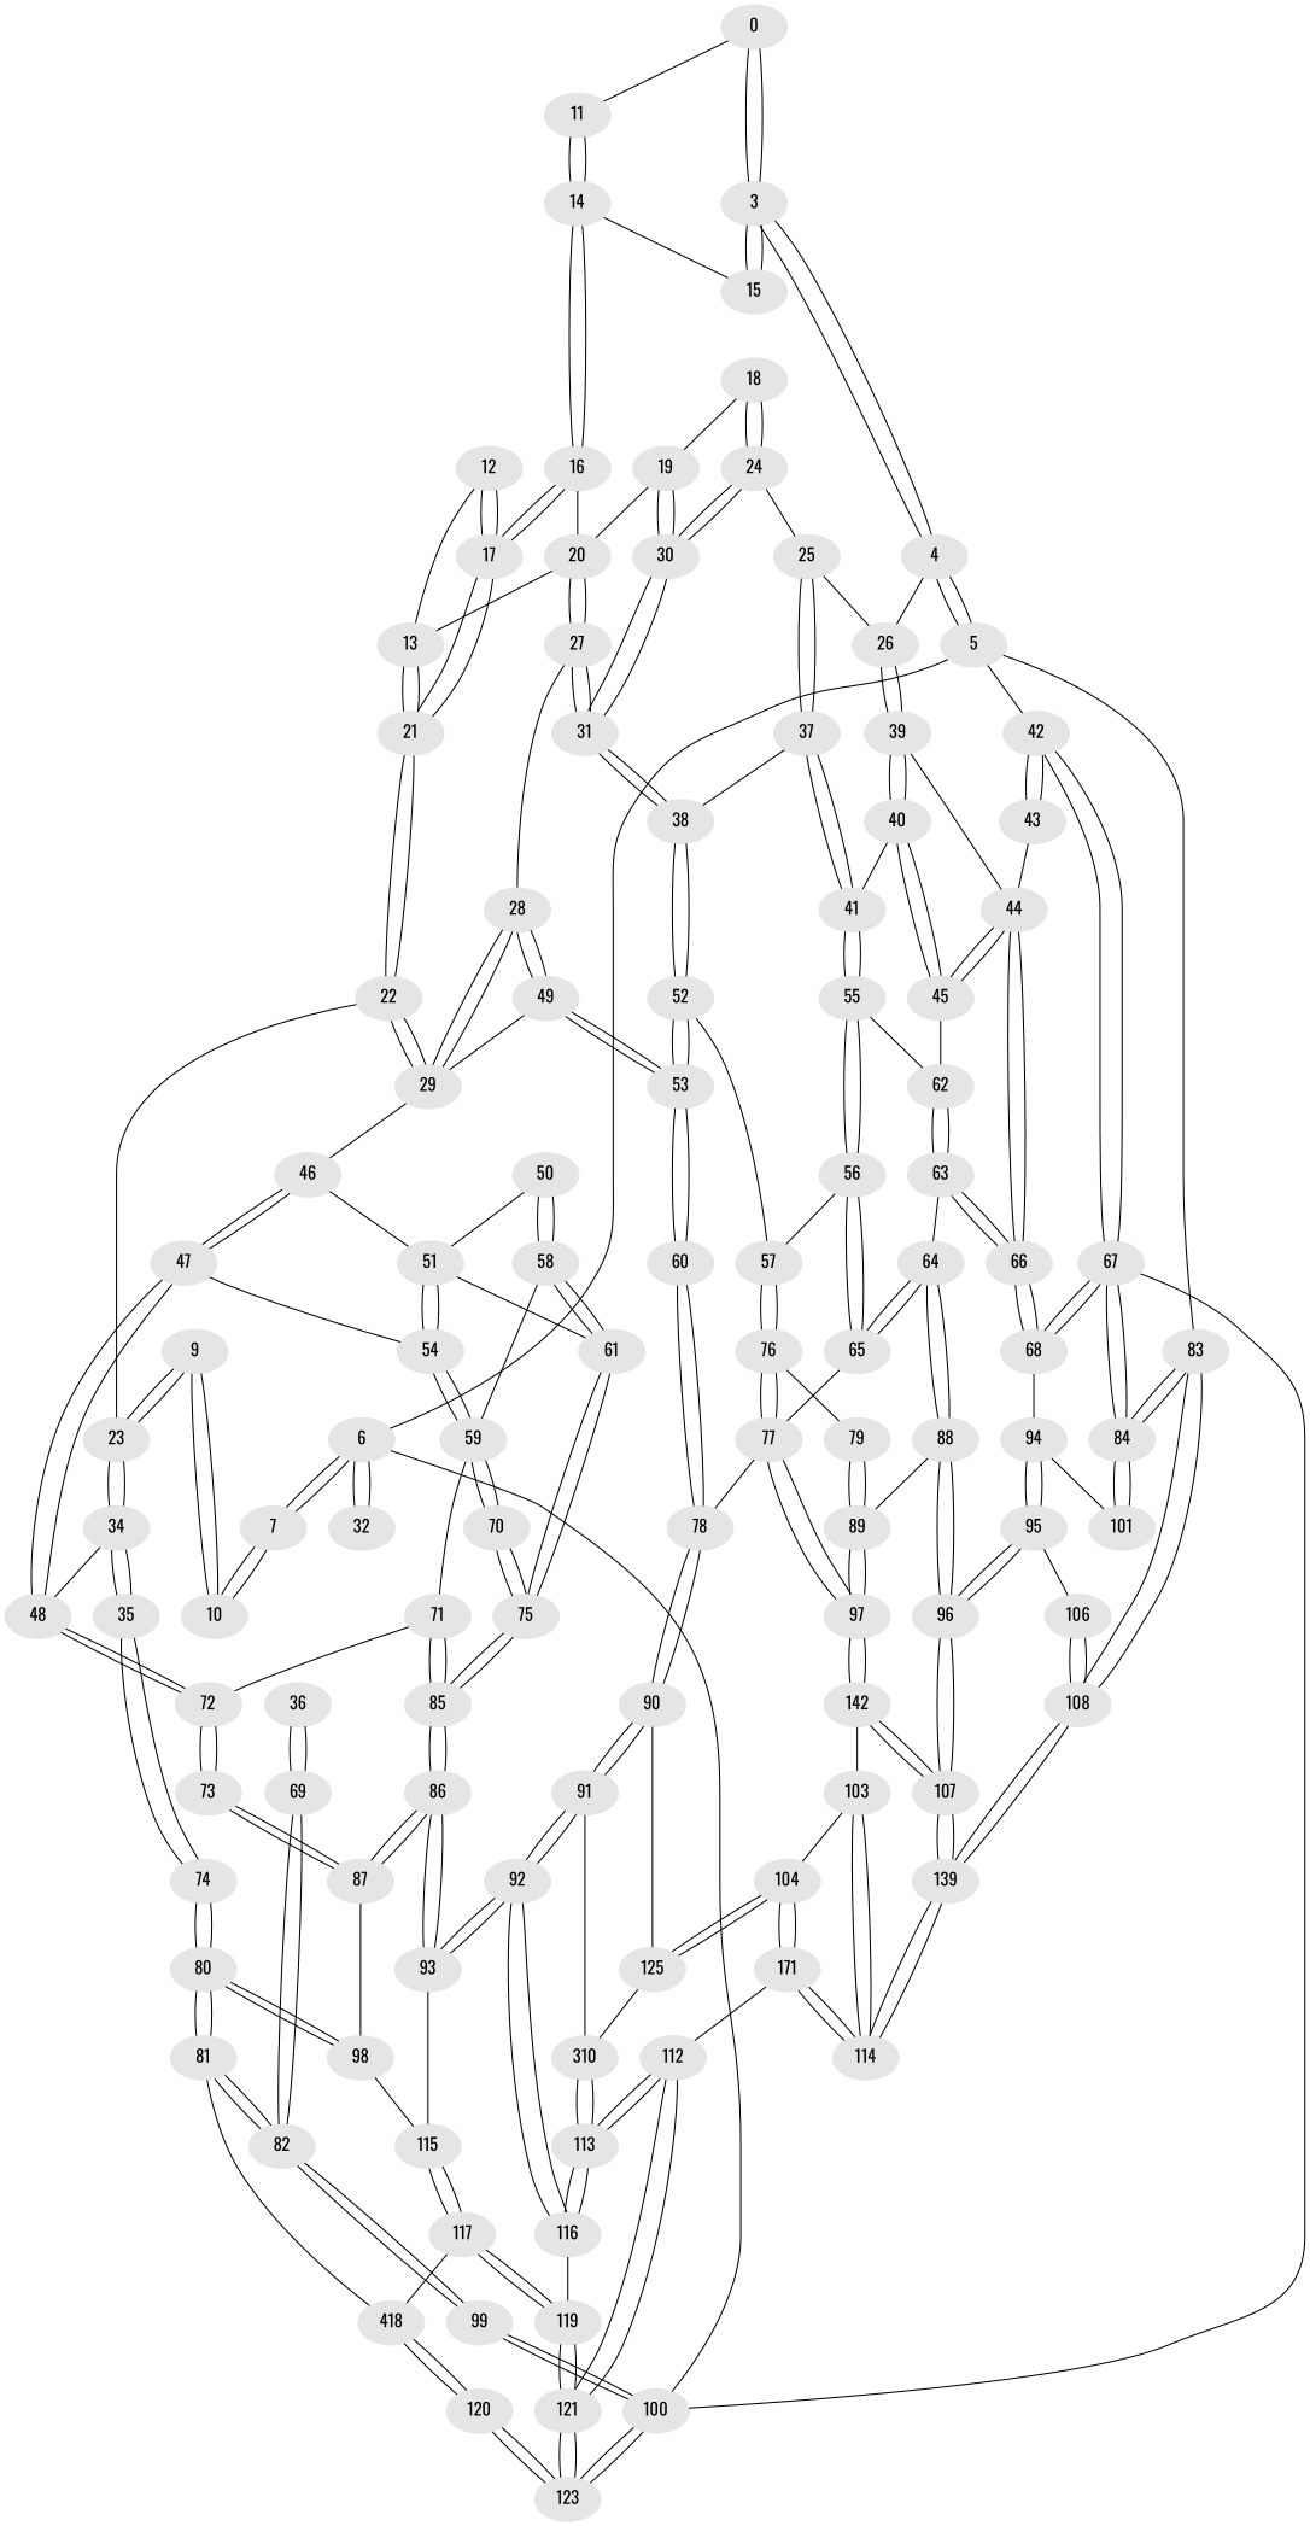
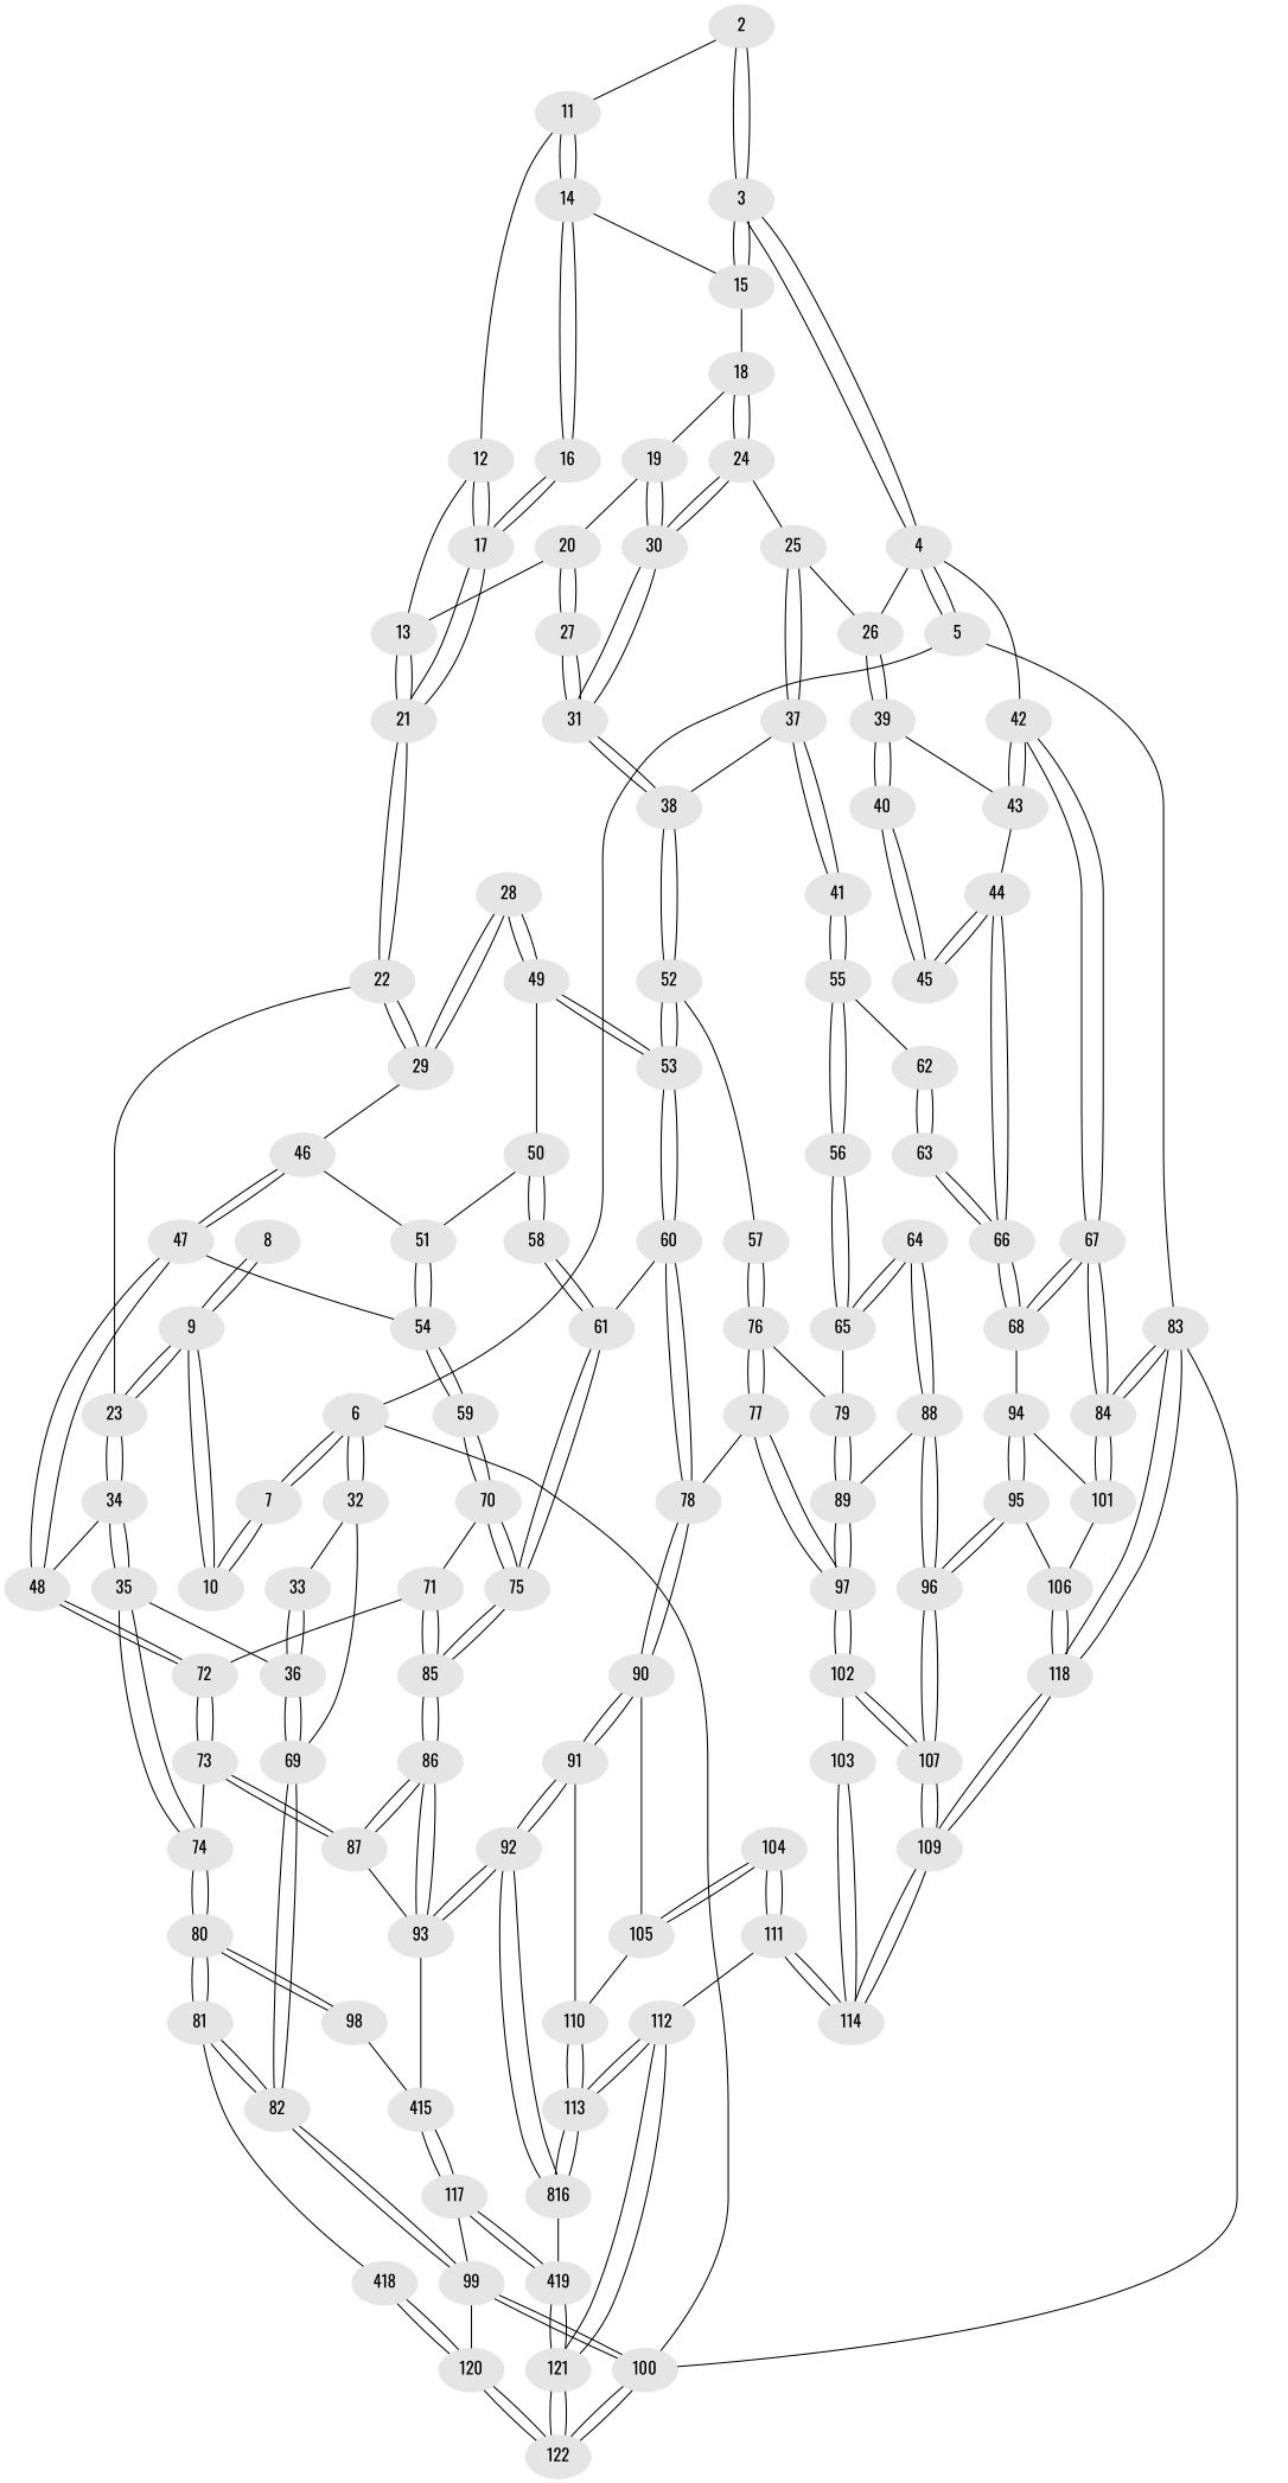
  graph {
    fontname=Oswald
    node [color=gray90 fontname=Oswald style=filled]
    edge [fontname=Oswald]
-   2 [label=0]
+   2
    3
    11
+   8
    9
    4
    15
    12
    14
    5
    26
    18
    6
    42
    83
    39
    7
    32
    100
    43
    67
    84
-   108
+   108 [label=118]
    10
+   33
    69
-   122 [label=123]
+   122
    23
    13
    21
    34
    17
    16
    22
    20
    19
    24
    27
    30
    25
    31
    28
    29
    46
    35
    48
    37
    38
    41
    40
    49
    50
    53
    47
    51
    52
    36
    82
    74
    72
    80
    55
    57
    45
    44
    62
    56
    68
    66
    63
    54
    59
    73
    58
    60
    61
    76
    78
    70
    65
    79
    77
    75
    71
    90
    85
    64
    88
    89
    96
    94
    101
    95
    99
    86
    87
    98
    81
    97
-   102 [label=142]
+   102
    91
-   105 [label=125]
+   105
    n103 [label=418]
-   115
+   115 [label=415]
    120
-   109 [label=139]
+   109
    106
    93
    107
    92
-   110 [label=310]
-   116
+   110
+   116 [label=816]
    113
-   119
+   119 [label=419]
    117
    103
    104
    114
-   111 [label=171]
+   111
    112
    121
    2 -- 3
    2 -- 3
    2 -- 11
    3 -- 4
    3 -- 4
    3 -- 15
    3 -- 15
+   11 -- 12
    11 -- 14
    11 -- 14
+   8 -- 9
+   8 -- 9
    9 -- 10
    9 -- 10
    9 -- 23
    9 -- 23
    4 -- 5
    4 -- 5
    4 -- 26
+   15 -- 18
    12 -- 13
    12 -- 17
    12 -- 17
    14 -- 15
    14 -- 16
    14 -- 16
    5 -- 6
-   5 -- 42
+   4 -- 42
    5 -- 83
    26 -- 39
    26 -- 39
    18 -- 19
    18 -- 24
    18 -- 24
    6 -- 7
    6 -- 7
    6 -- 32
    6 -- 32
    6 -- 100
    42 -- 43
    42 -- 43
    42 -- 67
    42 -- 67
-   67 -- 100
+   83 -- 100
    83 -- 84
    83 -- 84
    83 -- 108
    83 -- 108
-   39 -- 44
+   39 -- 43
    39 -- 40
    39 -- 40
    7 -- 10
    7 -- 10
+   32 -- 33
+   32 -- 69
    100 -- 122
    100 -- 122
    43 -- 44
    67 -- 84
    67 -- 84
    67 -- 68
    67 -- 68
    84 -- 101
    84 -- 101
    108 -- 109
    108 -- 109
+   33 -- 36
+   33 -- 36
    69 -- 82
    69 -- 82
    23 -- 34
    23 -- 34
    13 -- 21
    13 -- 21
    21 -- 22
    21 -- 22
    34 -- 35
    34 -- 35
    34 -- 48
    17 -- 21
    17 -- 21
    16 -- 17
    16 -- 17
-   16 -- 20
    22 -- 23
    22 -- 29
    22 -- 29
    20 -- 13
    20 -- 27
    20 -- 27
    19 -- 20
    19 -- 30
    19 -- 30
    24 -- 30
    24 -- 30
    24 -- 25
    27 -- 31
    27 -- 31
-   27 -- 28
    30 -- 31
    30 -- 31
    25 -- 26
    25 -- 37
    25 -- 37
    31 -- 38
    31 -- 38
    28 -- 29
    28 -- 29
    28 -- 49
    28 -- 49
    29 -- 46
    46 -- 47
    46 -- 47
    46 -- 51
+   35 -- 36
    35 -- 74
    35 -- 74
    48 -- 72
    48 -- 72
    37 -- 38
    37 -- 41
    37 -- 41
    38 -- 52
    38 -- 52
    41 -- 55
    41 -- 55
-   40 -- 41
    40 -- 45
    40 -- 45
-   49 -- 29
+   49 -- 50
    49 -- 53
    49 -- 53
    50 -- 51
    50 -- 58
    50 -- 58
    53 -- 60
    53 -- 60
    47 -- 48
    47 -- 48
    47 -- 54
    51 -- 54
    51 -- 54
    52 -- 53
    52 -- 53
    52 -- 57
    36 -- 69
    36 -- 69
    82 -- 99
    82 -- 99
    74 -- 80
    74 -- 80
    72 -- 73
    72 -- 73
    80 -- 98
    80 -- 98
    80 -- 81
    80 -- 81
    55 -- 62
    55 -- 56
    55 -- 56
    57 -- 76
    57 -- 76
-   45 -- 62
    44 -- 45
    44 -- 45
    44 -- 66
    44 -- 66
    62 -- 63
    62 -- 63
-   56 -- 57
    56 -- 65
    56 -- 65
    68 -- 94
    66 -- 68
    66 -- 68
    63 -- 66
    63 -- 66
-   63 -- 64
    54 -- 59
    54 -- 59
    59 -- 70
    59 -- 70
+   73 -- 74
    73 -- 87
    73 -- 87
-   58 -- 59
    58 -- 61
    58 -- 61
-   51 -- 61
+   60 -- 61
    60 -- 78
    60 -- 78
    61 -- 75
    61 -- 75
    76 -- 79
    76 -- 77
    76 -- 77
    78 -- 90
    78 -- 90
    70 -- 75
    70 -- 75
-   59 -- 71
-   65 -- 77
+   70 -- 71
+   65 -- 79
    79 -- 89
    79 -- 89
    77 -- 78
    77 -- 97
    77 -- 97
    75 -- 85
    75 -- 85
    71 -- 72
    71 -- 85
    71 -- 85
    90 -- 91
    90 -- 91
    90 -- 105
    85 -- 86
    85 -- 86
    64 -- 65
    64 -- 65
    64 -- 88
    64 -- 88
    88 -- 89
    88 -- 96
    88 -- 96
    89 -- 97
    89 -- 97
    96 -- 107
    96 -- 107
    94 -- 101
    94 -- 95
    94 -- 95
+   101 -- 106
    95 -- 96
    95 -- 96
    95 -- 106
    99 -- 100
    99 -- 100
+   99 -- 120
    86 -- 87
    86 -- 87
    86 -- 93
    86 -- 93
-   87 -- 98
+   87 -- 93
    98 -- 115
    81 -- 82
    81 -- 82
    81 -- n103
    97 -- 102
    97 -- 102
    102 -- 107
    102 -- 107
    102 -- 103
    91 -- 92
    91 -- 92
    91 -- 110
    105 -- 110
    n103 -- 120
    n103 -- 120
    115 -- 117
    115 -- 117
    120 -- 122
    120 -- 122
    109 -- 114
    109 -- 114
    106 -- 108
    106 -- 108
    93 -- 115
    107 -- 109
    107 -- 109
    92 -- 93
    92 -- 93
    92 -- 116
    92 -- 116
    110 -- 113
    110 -- 113
    116 -- 119
    113 -- 116
    113 -- 116
    119 -- 121
    119 -- 121
-   117 -- n103
+   117 -- 99
    117 -- 119
    117 -- 119
-   103 -- 104
    103 -- 114
    103 -- 114
    104 -- 105
    104 -- 105
    104 -- 111
    104 -- 111
    111 -- 114
    111 -- 114
    111 -- 112
    112 -- 113
    112 -- 113
    112 -- 121
    112 -- 121
    121 -- 122
    121 -- 122
  }
